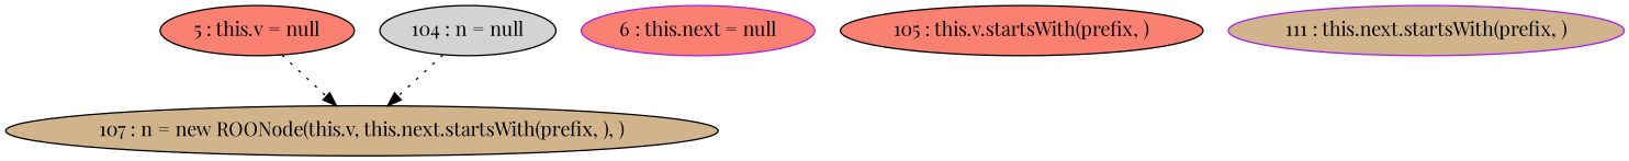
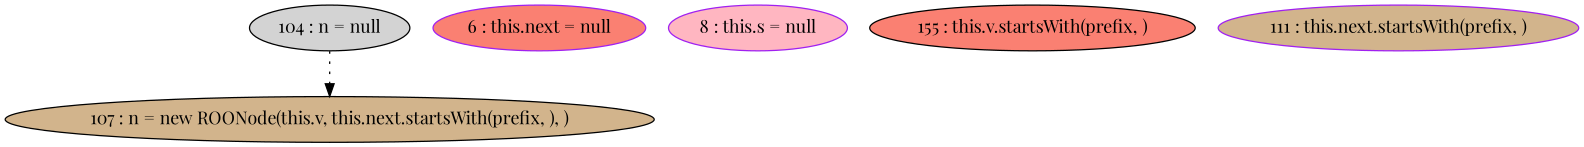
  digraph {
    fontname="Playfair Display"
    node [color=black fillcolor=salmon fontname="Playfair Display" style=filled]
    edge [fontname="Playfair Display" style=dotted]
    "107 : n = new ROONode(this.v, this.next.startsWith(prefix, ), )" [fillcolor=tan]
-   "5 : this.v = null"
    "6 : this.next = null" [color=purple]
+   "8 : this.s = null" [color=purple fillcolor=lightpink]
    "104 : n = null" [fillcolor=lightgrey]
-   "105 : this.v.startsWith(prefix, )"
+   "105 : this.v.startsWith(prefix, )" [label="155 : this.v.startsWith(prefix, )"]
    "111 : this.next.startsWith(prefix, )" [color=purple fillcolor=tan]
-   "5 : this.v = null" -> "107 : n = new ROONode(this.v, this.next.startsWith(prefix, ), )"
    "104 : n = null" -> "107 : n = new ROONode(this.v, this.next.startsWith(prefix, ), )"
  }
